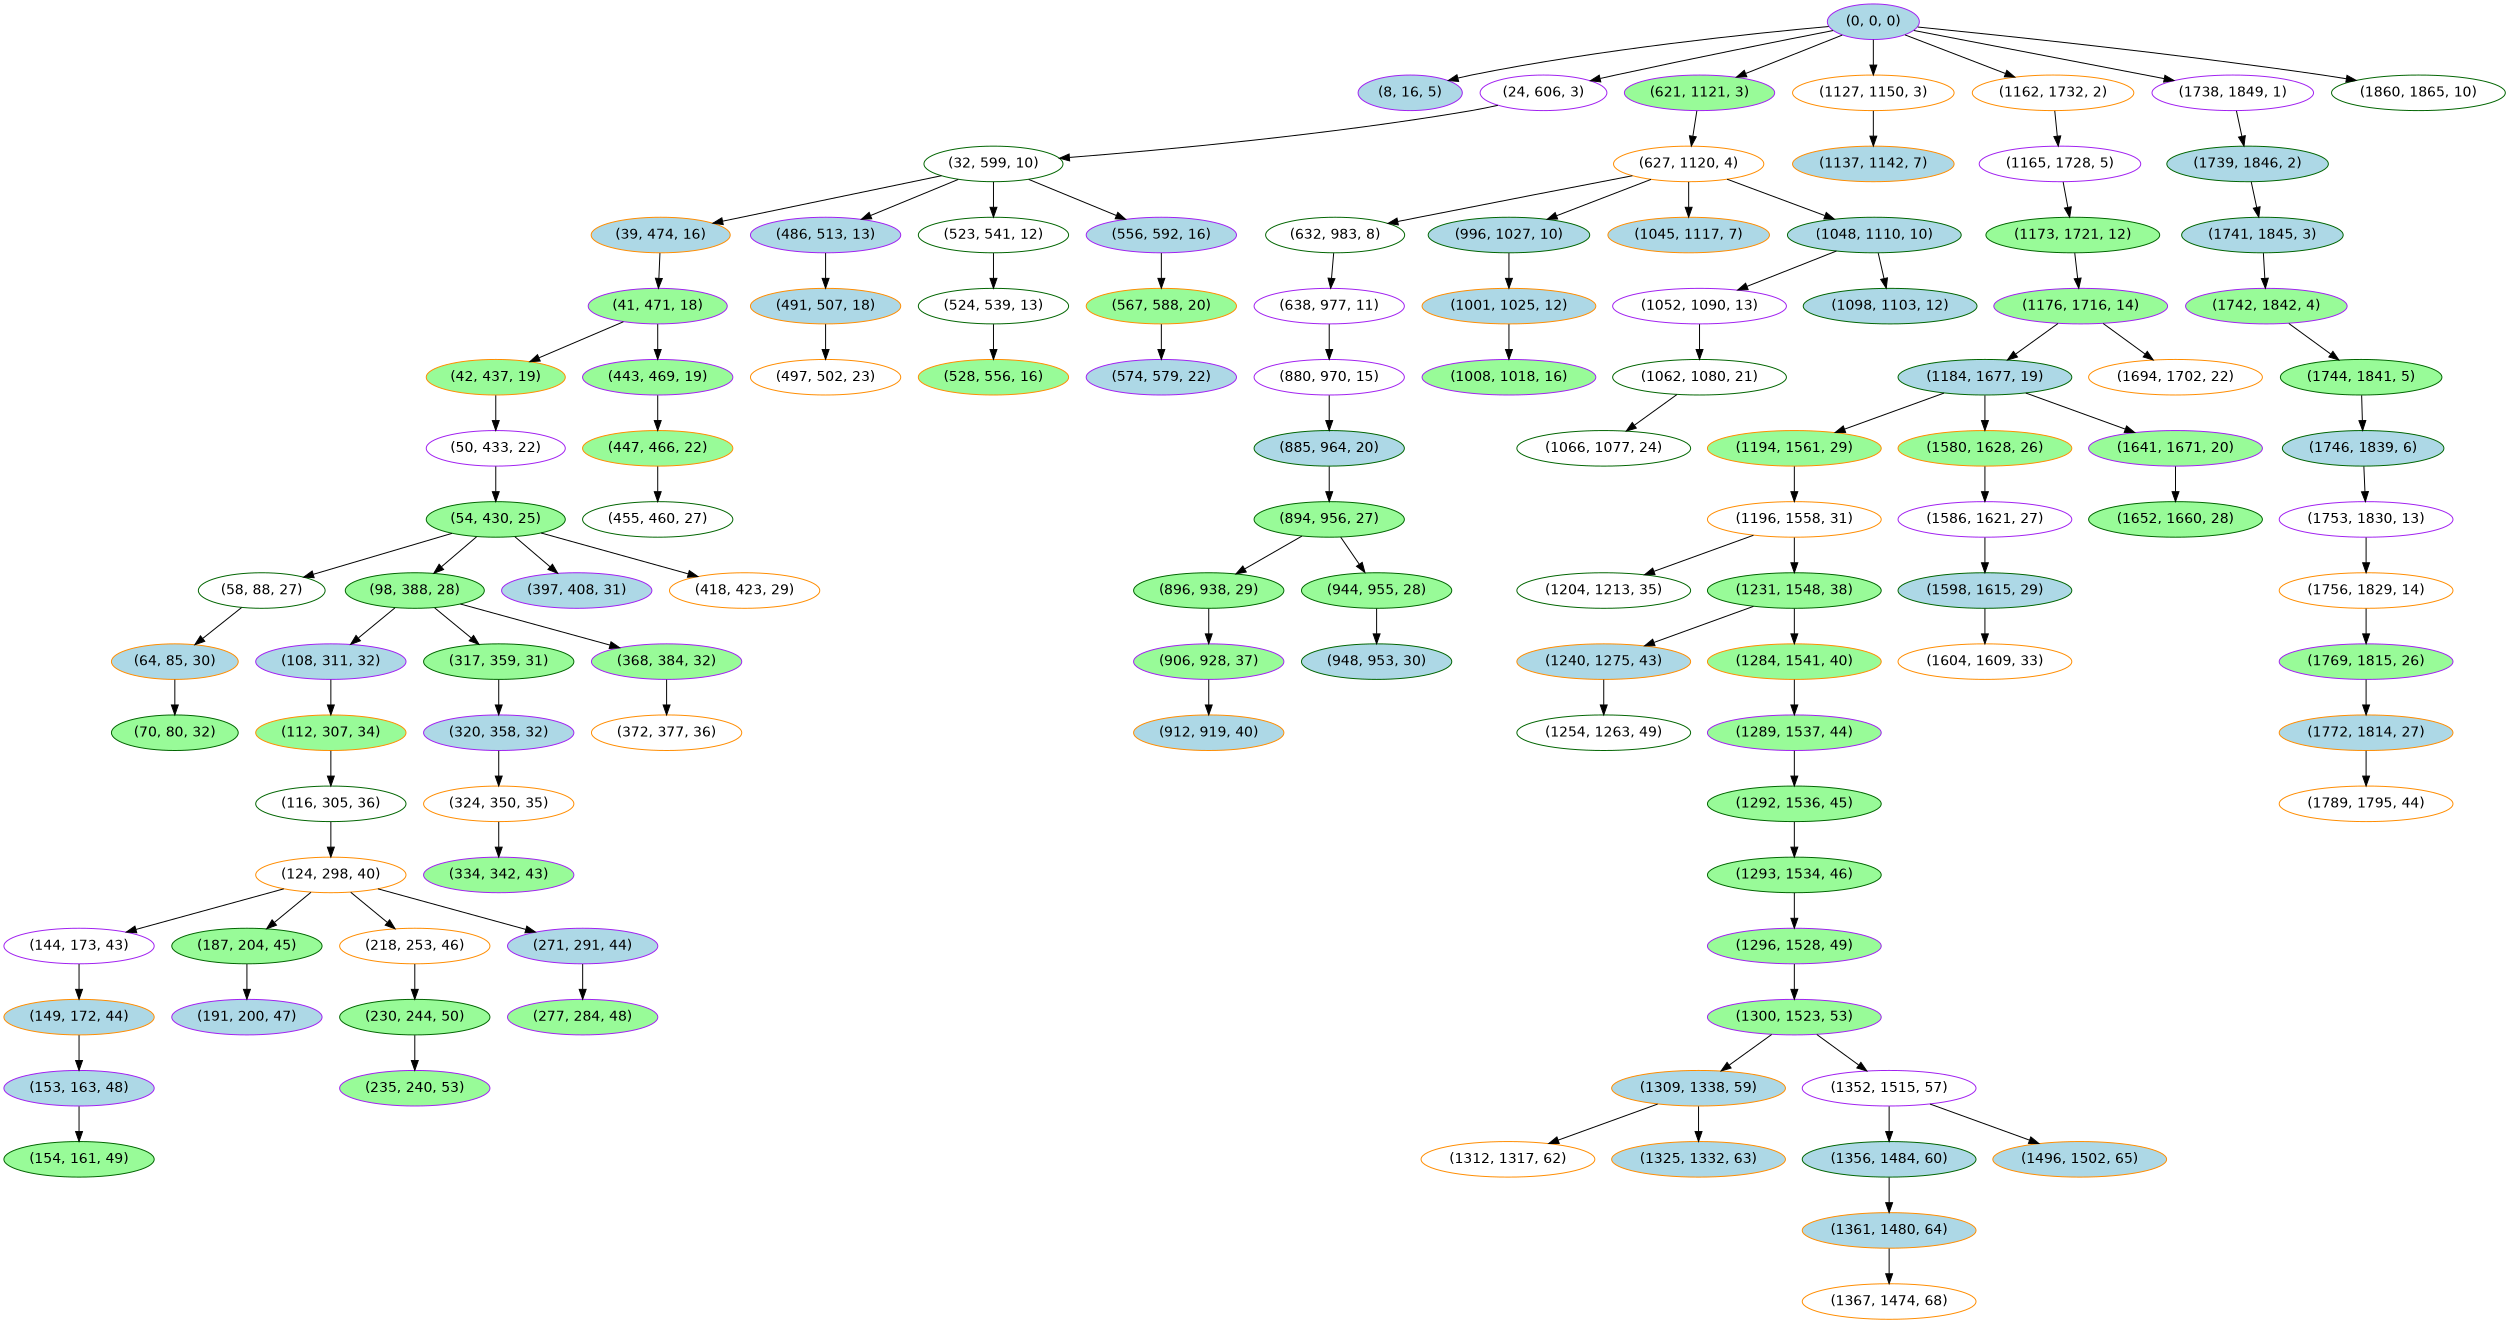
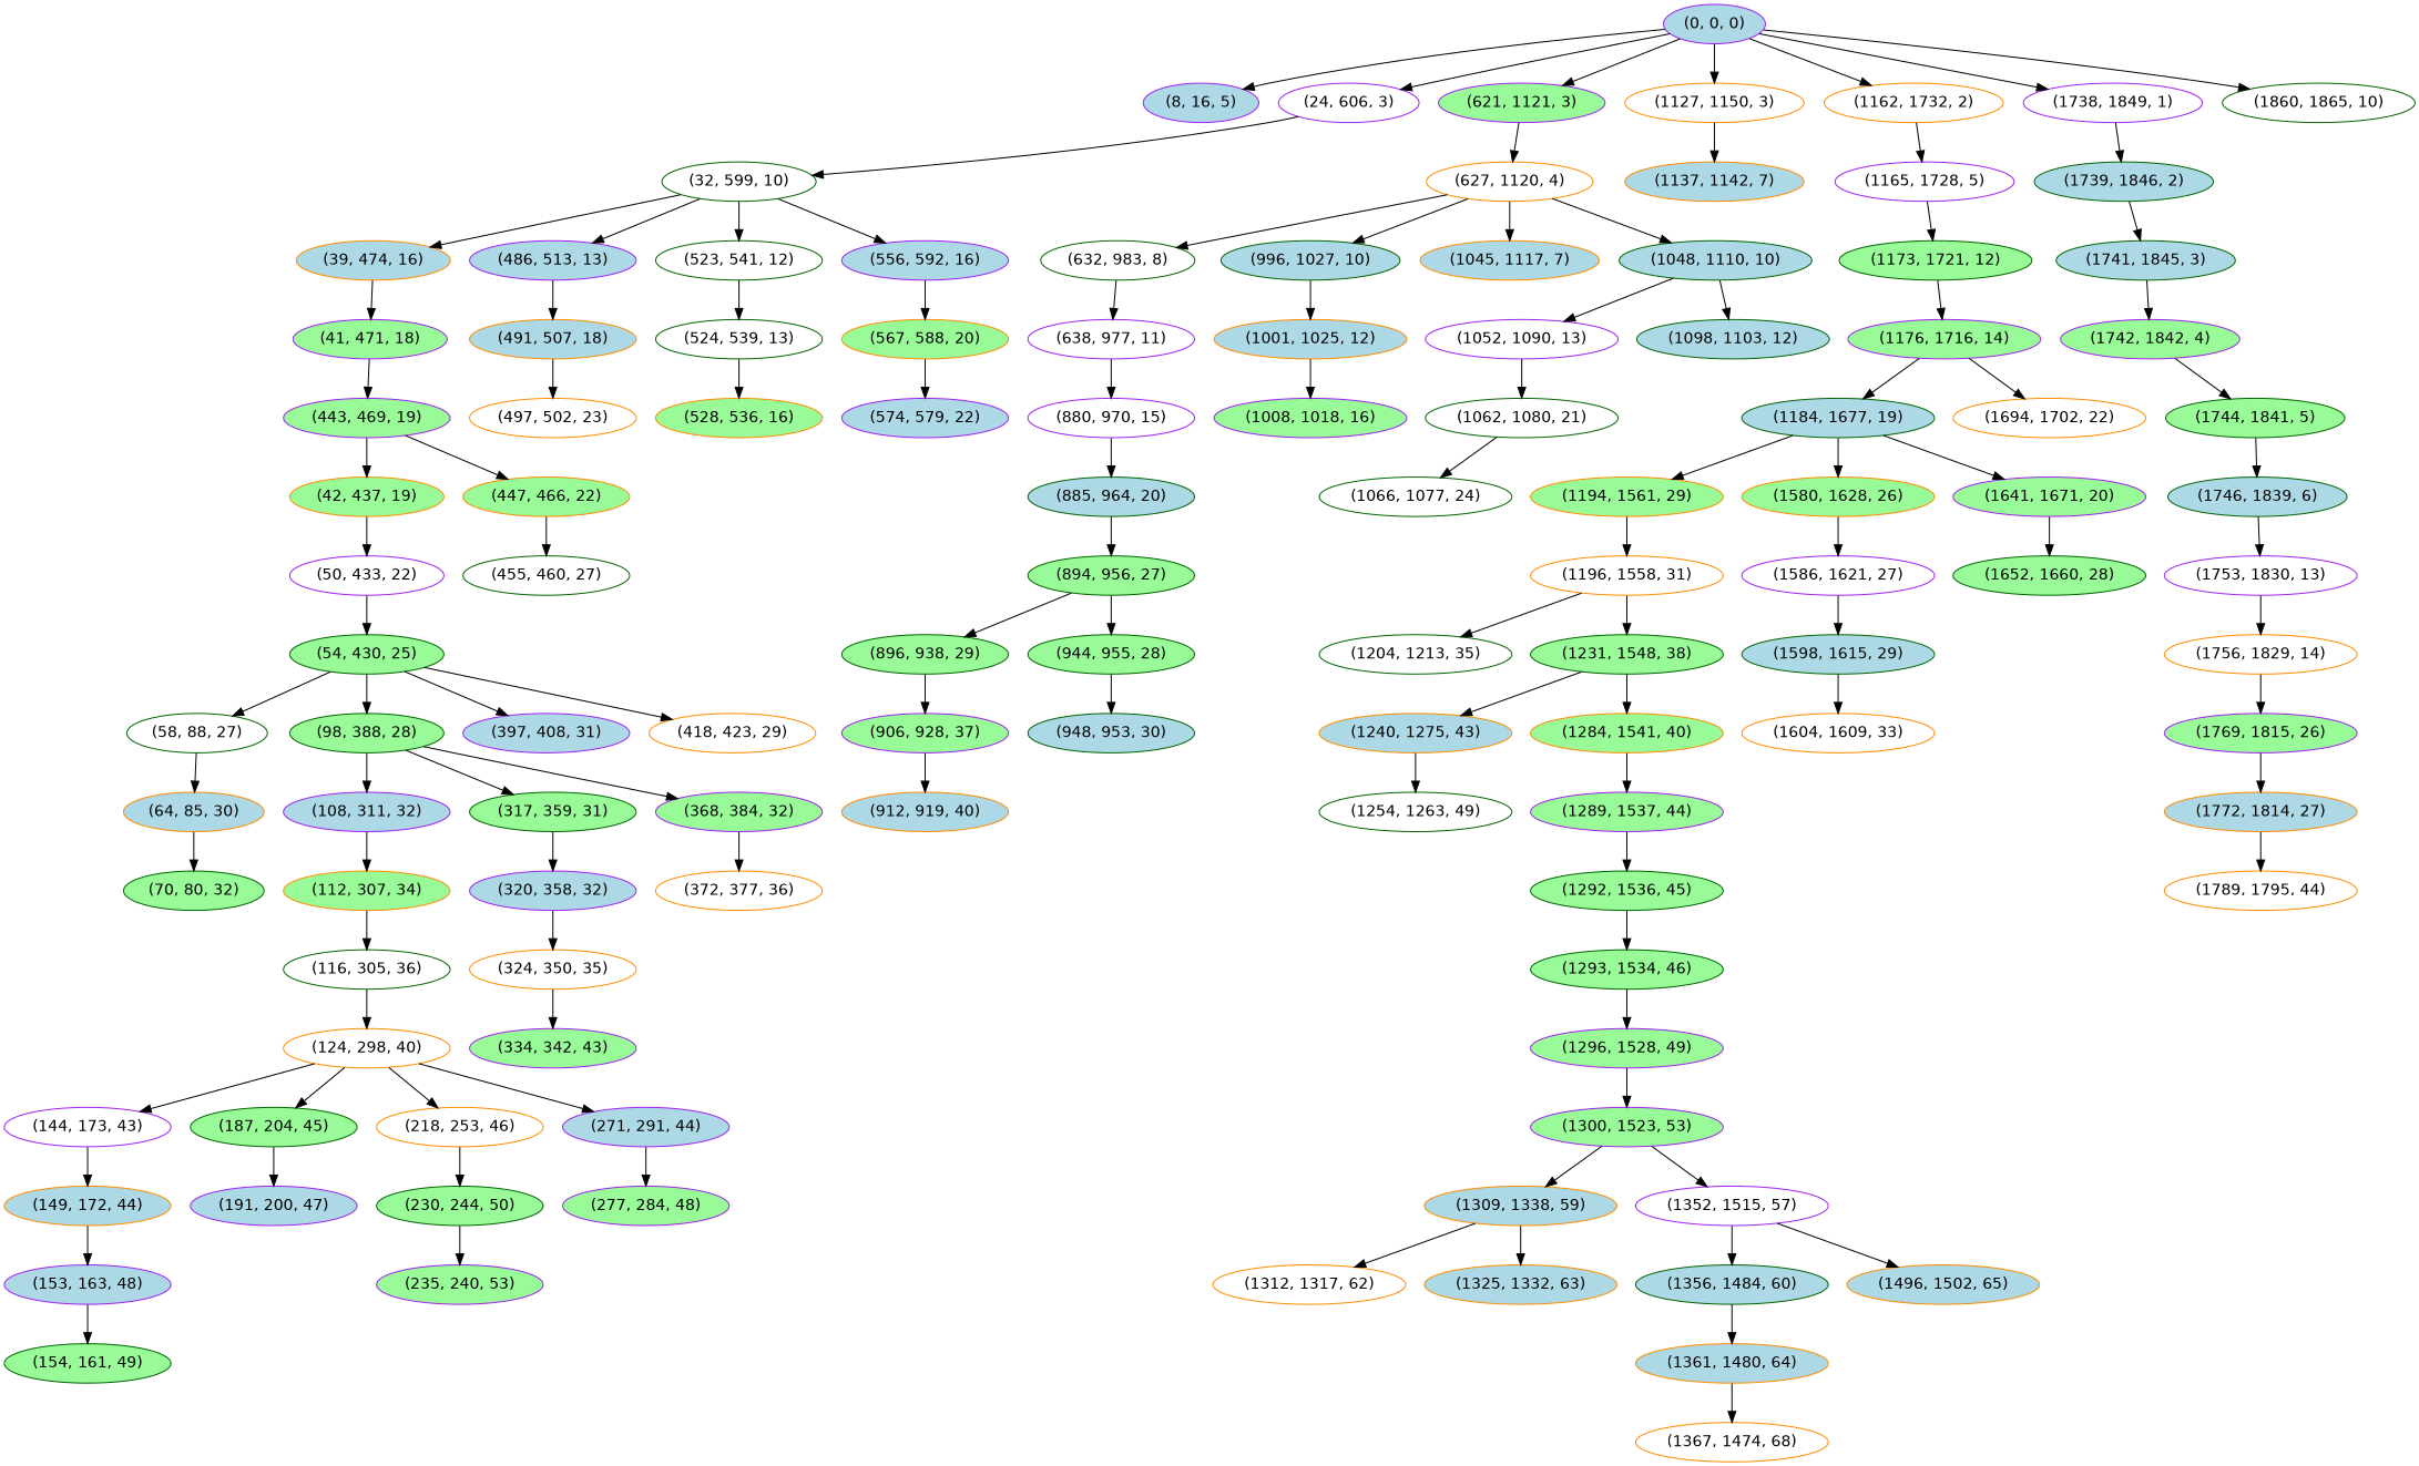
  digraph {
    fontname="DejaVu Sans"
    node [color=darkgreen fillcolor=palegreen fontname="DejaVu Sans" style=filled]
    edge [fontname="DejaVu Sans"]
    "(0, 0, 0)" [color=purple fillcolor=lightblue]
    "(8, 16, 5)" [color=purple fillcolor=lightblue]
    "(24, 606, 3)" [color=purple fillcolor=white]
    "(621, 1121, 3)" [color=purple]
    "(1127, 1150, 3)" [color=darkorange fillcolor=white]
    "(1162, 1732, 2)" [color=darkorange fillcolor=white]
    "(1738, 1849, 1)" [color=purple fillcolor=white]
    "(1860, 1865, 10)" [fillcolor=white]
    "(32, 599, 10)" [fillcolor=white]
    "(627, 1120, 4)" [color=darkorange fillcolor=white]
    "(1137, 1142, 7)" [color=darkorange fillcolor=lightblue]
    "(1165, 1728, 5)" [color=purple fillcolor=white]
    "(1739, 1846, 2)" [fillcolor=lightblue]
    "(39, 474, 16)" [color=darkorange fillcolor=lightblue]
    "(486, 513, 13)" [color=purple fillcolor=lightblue]
    "(523, 541, 12)" [fillcolor=white]
    "(556, 592, 16)" [color=purple fillcolor=lightblue]
    "(41, 471, 18)" [color=purple]
    "(491, 507, 18)" [color=darkorange fillcolor=lightblue]
    "(524, 539, 13)" [fillcolor=white]
    "(567, 588, 20)" [color=darkorange]
    "(42, 437, 19)" [color=darkorange]
    "(443, 469, 19)" [color=purple]
    "(50, 433, 22)" [color=purple fillcolor=white]
    "(447, 466, 22)" [color=darkorange]
    "(54, 430, 25)"
    "(58, 88, 27)" [fillcolor=white]
    "(98, 388, 28)"
    "(397, 408, 31)" [color=purple fillcolor=lightblue]
    "(418, 423, 29)" [color=darkorange fillcolor=white]
    "(64, 85, 30)" [color=darkorange fillcolor=lightblue]
    "(108, 311, 32)" [color=purple fillcolor=lightblue]
    "(317, 359, 31)"
    "(368, 384, 32)" [color=purple]
    "(70, 80, 32)"
    "(112, 307, 34)" [color=darkorange]
    "(320, 358, 32)" [color=purple fillcolor=lightblue]
    "(372, 377, 36)" [color=darkorange fillcolor=white]
    "(116, 305, 36)" [fillcolor=white]
    "(124, 298, 40)" [color=darkorange fillcolor=white]
    "(144, 173, 43)" [color=purple fillcolor=white]
    "(187, 204, 45)"
    "(218, 253, 46)" [color=darkorange fillcolor=white]
    "(271, 291, 44)" [color=purple fillcolor=lightblue]
    "(149, 172, 44)" [color=darkorange fillcolor=lightblue]
    "(191, 200, 47)" [color=purple fillcolor=lightblue]
    "(230, 244, 50)"
    "(277, 284, 48)" [color=purple]
    "(153, 163, 48)" [color=purple fillcolor=lightblue]
    "(154, 161, 49)"
    "(235, 240, 53)" [color=purple]
    "(324, 350, 35)" [color=darkorange fillcolor=white]
    "(334, 342, 43)" [color=purple]
    "(455, 460, 27)" [fillcolor=white]
    "(497, 502, 23)" [color=darkorange fillcolor=white]
-   "(528, 536, 16)" [color=darkorange label="(528, 556, 16)"]
+   "(528, 536, 16)" [color=darkorange]
    "(574, 579, 22)" [color=purple fillcolor=lightblue]
    "(632, 983, 8)" [fillcolor=white]
    "(996, 1027, 10)" [fillcolor=lightblue]
    "(1045, 1117, 7)" [color=darkorange fillcolor=lightblue]
    "(1048, 1110, 10)" [fillcolor=lightblue]
    "(638, 977, 11)" [color=purple fillcolor=white]
    "(1001, 1025, 12)" [color=darkorange fillcolor=lightblue]
    "(880, 970, 15)" [color=purple fillcolor=white]
    "(885, 964, 20)" [fillcolor=lightblue]
    "(894, 956, 27)"
    "(896, 938, 29)"
    "(944, 955, 28)"
    "(906, 928, 37)" [color=purple]
    "(948, 953, 30)" [fillcolor=lightblue]
    "(912, 919, 40)" [color=darkorange fillcolor=lightblue]
    "(1008, 1018, 16)" [color=purple]
    "(1052, 1090, 13)" [color=purple fillcolor=white]
    "(1098, 1103, 12)" [fillcolor=lightblue]
    "(1062, 1080, 21)" [fillcolor=white]
    "(1066, 1077, 24)" [fillcolor=white]
    "(1173, 1721, 12)"
    "(1176, 1716, 14)" [color=purple]
    "(1184, 1677, 19)" [fillcolor=lightblue]
    "(1694, 1702, 22)" [color=darkorange fillcolor=white]
    "(1194, 1561, 29)" [color=darkorange]
    "(1580, 1628, 26)" [color=darkorange]
    "(1641, 1671, 20)" [color=purple]
    "(1196, 1558, 31)" [color=darkorange fillcolor=white]
    "(1586, 1621, 27)" [color=purple fillcolor=white]
    "(1652, 1660, 28)"
    "(1204, 1213, 35)" [fillcolor=white]
    "(1231, 1548, 38)"
    "(1240, 1275, 43)" [color=darkorange fillcolor=lightblue]
    "(1284, 1541, 40)" [color=darkorange]
    "(1254, 1263, 49)" [fillcolor=white]
    "(1289, 1537, 44)" [color=purple]
    "(1292, 1536, 45)"
    "(1293, 1534, 46)"
    "(1296, 1528, 49)" [color=purple]
    "(1300, 1523, 53)" [color=purple]
    "(1309, 1338, 59)" [color=darkorange fillcolor=lightblue]
    "(1352, 1515, 57)" [color=purple fillcolor=white]
    "(1312, 1317, 62)" [color=darkorange fillcolor=white]
    "(1325, 1332, 63)" [color=darkorange fillcolor=lightblue]
    "(1356, 1484, 60)" [fillcolor=lightblue]
    "(1496, 1502, 65)" [color=darkorange fillcolor=lightblue]
    "(1361, 1480, 64)" [color=darkorange fillcolor=lightblue]
    "(1367, 1474, 68)" [color=darkorange fillcolor=white]
    "(1598, 1615, 29)" [fillcolor=lightblue]
    "(1604, 1609, 33)" [color=darkorange fillcolor=white]
    "(1741, 1845, 3)" [fillcolor=lightblue]
    "(1742, 1842, 4)" [color=purple]
    "(1744, 1841, 5)"
    "(1746, 1839, 6)" [fillcolor=lightblue]
    "(1753, 1830, 13)" [color=purple fillcolor=white]
    "(1756, 1829, 14)" [color=darkorange fillcolor=white]
    "(1769, 1815, 26)" [color=purple]
    "(1772, 1814, 27)" [color=darkorange fillcolor=lightblue]
    "(1789, 1795, 44)" [color=darkorange fillcolor=white]
    "(0, 0, 0)" -> "(8, 16, 5)"
    "(0, 0, 0)" -> "(24, 606, 3)"
    "(0, 0, 0)" -> "(621, 1121, 3)"
    "(0, 0, 0)" -> "(1127, 1150, 3)"
    "(0, 0, 0)" -> "(1162, 1732, 2)"
    "(0, 0, 0)" -> "(1738, 1849, 1)"
    "(0, 0, 0)" -> "(1860, 1865, 10)"
    "(24, 606, 3)" -> "(32, 599, 10)"
    "(621, 1121, 3)" -> "(627, 1120, 4)"
    "(1127, 1150, 3)" -> "(1137, 1142, 7)"
    "(1162, 1732, 2)" -> "(1165, 1728, 5)"
    "(1738, 1849, 1)" -> "(1739, 1846, 2)"
    "(32, 599, 10)" -> "(39, 474, 16)"
    "(32, 599, 10)" -> "(486, 513, 13)"
    "(32, 599, 10)" -> "(523, 541, 12)"
    "(32, 599, 10)" -> "(556, 592, 16)"
    "(627, 1120, 4)" -> "(632, 983, 8)"
    "(627, 1120, 4)" -> "(996, 1027, 10)"
    "(627, 1120, 4)" -> "(1045, 1117, 7)"
    "(627, 1120, 4)" -> "(1048, 1110, 10)"
    "(1165, 1728, 5)" -> "(1173, 1721, 12)"
    "(1739, 1846, 2)" -> "(1741, 1845, 3)"
    "(39, 474, 16)" -> "(41, 471, 18)"
    "(486, 513, 13)" -> "(491, 507, 18)"
    "(523, 541, 12)" -> "(524, 539, 13)"
    "(556, 592, 16)" -> "(567, 588, 20)"
-   "(41, 471, 18)" -> "(42, 437, 19)"
+   "(443, 469, 19)" -> "(42, 437, 19)"
    "(41, 471, 18)" -> "(443, 469, 19)"
    "(491, 507, 18)" -> "(497, 502, 23)"
    "(524, 539, 13)" -> "(528, 536, 16)"
    "(567, 588, 20)" -> "(574, 579, 22)"
    "(42, 437, 19)" -> "(50, 433, 22)"
    "(443, 469, 19)" -> "(447, 466, 22)"
    "(50, 433, 22)" -> "(54, 430, 25)"
    "(447, 466, 22)" -> "(455, 460, 27)"
    "(54, 430, 25)" -> "(58, 88, 27)"
    "(54, 430, 25)" -> "(98, 388, 28)"
    "(54, 430, 25)" -> "(397, 408, 31)"
    "(54, 430, 25)" -> "(418, 423, 29)"
    "(58, 88, 27)" -> "(64, 85, 30)"
    "(98, 388, 28)" -> "(108, 311, 32)"
    "(98, 388, 28)" -> "(317, 359, 31)"
    "(98, 388, 28)" -> "(368, 384, 32)"
    "(64, 85, 30)" -> "(70, 80, 32)"
    "(108, 311, 32)" -> "(112, 307, 34)"
    "(317, 359, 31)" -> "(320, 358, 32)"
    "(368, 384, 32)" -> "(372, 377, 36)"
    "(112, 307, 34)" -> "(116, 305, 36)"
    "(320, 358, 32)" -> "(324, 350, 35)"
    "(116, 305, 36)" -> "(124, 298, 40)"
    "(124, 298, 40)" -> "(144, 173, 43)"
    "(124, 298, 40)" -> "(187, 204, 45)"
    "(124, 298, 40)" -> "(218, 253, 46)"
    "(124, 298, 40)" -> "(271, 291, 44)"
    "(144, 173, 43)" -> "(149, 172, 44)"
    "(187, 204, 45)" -> "(191, 200, 47)"
    "(218, 253, 46)" -> "(230, 244, 50)"
    "(271, 291, 44)" -> "(277, 284, 48)"
    "(149, 172, 44)" -> "(153, 163, 48)"
    "(230, 244, 50)" -> "(235, 240, 53)"
    "(153, 163, 48)" -> "(154, 161, 49)"
    "(324, 350, 35)" -> "(334, 342, 43)"
    "(632, 983, 8)" -> "(638, 977, 11)"
    "(996, 1027, 10)" -> "(1001, 1025, 12)"
    "(1048, 1110, 10)" -> "(1052, 1090, 13)"
    "(1048, 1110, 10)" -> "(1098, 1103, 12)"
    "(638, 977, 11)" -> "(880, 970, 15)"
    "(1001, 1025, 12)" -> "(1008, 1018, 16)"
    "(880, 970, 15)" -> "(885, 964, 20)"
    "(885, 964, 20)" -> "(894, 956, 27)"
    "(894, 956, 27)" -> "(896, 938, 29)"
    "(894, 956, 27)" -> "(944, 955, 28)"
    "(896, 938, 29)" -> "(906, 928, 37)"
    "(944, 955, 28)" -> "(948, 953, 30)"
    "(906, 928, 37)" -> "(912, 919, 40)"
    "(1052, 1090, 13)" -> "(1062, 1080, 21)"
    "(1062, 1080, 21)" -> "(1066, 1077, 24)"
    "(1173, 1721, 12)" -> "(1176, 1716, 14)"
    "(1176, 1716, 14)" -> "(1184, 1677, 19)"
    "(1176, 1716, 14)" -> "(1694, 1702, 22)"
    "(1184, 1677, 19)" -> "(1194, 1561, 29)"
    "(1184, 1677, 19)" -> "(1580, 1628, 26)"
    "(1184, 1677, 19)" -> "(1641, 1671, 20)"
    "(1194, 1561, 29)" -> "(1196, 1558, 31)"
    "(1580, 1628, 26)" -> "(1586, 1621, 27)"
    "(1641, 1671, 20)" -> "(1652, 1660, 28)"
    "(1196, 1558, 31)" -> "(1204, 1213, 35)"
    "(1196, 1558, 31)" -> "(1231, 1548, 38)"
    "(1586, 1621, 27)" -> "(1598, 1615, 29)"
    "(1231, 1548, 38)" -> "(1240, 1275, 43)"
    "(1231, 1548, 38)" -> "(1284, 1541, 40)"
    "(1240, 1275, 43)" -> "(1254, 1263, 49)"
    "(1284, 1541, 40)" -> "(1289, 1537, 44)"
    "(1289, 1537, 44)" -> "(1292, 1536, 45)"
    "(1292, 1536, 45)" -> "(1293, 1534, 46)"
    "(1293, 1534, 46)" -> "(1296, 1528, 49)"
    "(1296, 1528, 49)" -> "(1300, 1523, 53)"
    "(1300, 1523, 53)" -> "(1309, 1338, 59)"
    "(1300, 1523, 53)" -> "(1352, 1515, 57)"
    "(1309, 1338, 59)" -> "(1312, 1317, 62)"
    "(1309, 1338, 59)" -> "(1325, 1332, 63)"
    "(1352, 1515, 57)" -> "(1356, 1484, 60)"
    "(1352, 1515, 57)" -> "(1496, 1502, 65)"
    "(1356, 1484, 60)" -> "(1361, 1480, 64)"
    "(1361, 1480, 64)" -> "(1367, 1474, 68)"
    "(1598, 1615, 29)" -> "(1604, 1609, 33)"
    "(1741, 1845, 3)" -> "(1742, 1842, 4)"
    "(1742, 1842, 4)" -> "(1744, 1841, 5)"
    "(1744, 1841, 5)" -> "(1746, 1839, 6)"
    "(1746, 1839, 6)" -> "(1753, 1830, 13)"
    "(1753, 1830, 13)" -> "(1756, 1829, 14)"
    "(1756, 1829, 14)" -> "(1769, 1815, 26)"
    "(1769, 1815, 26)" -> "(1772, 1814, 27)"
    "(1772, 1814, 27)" -> "(1789, 1795, 44)"
  }
